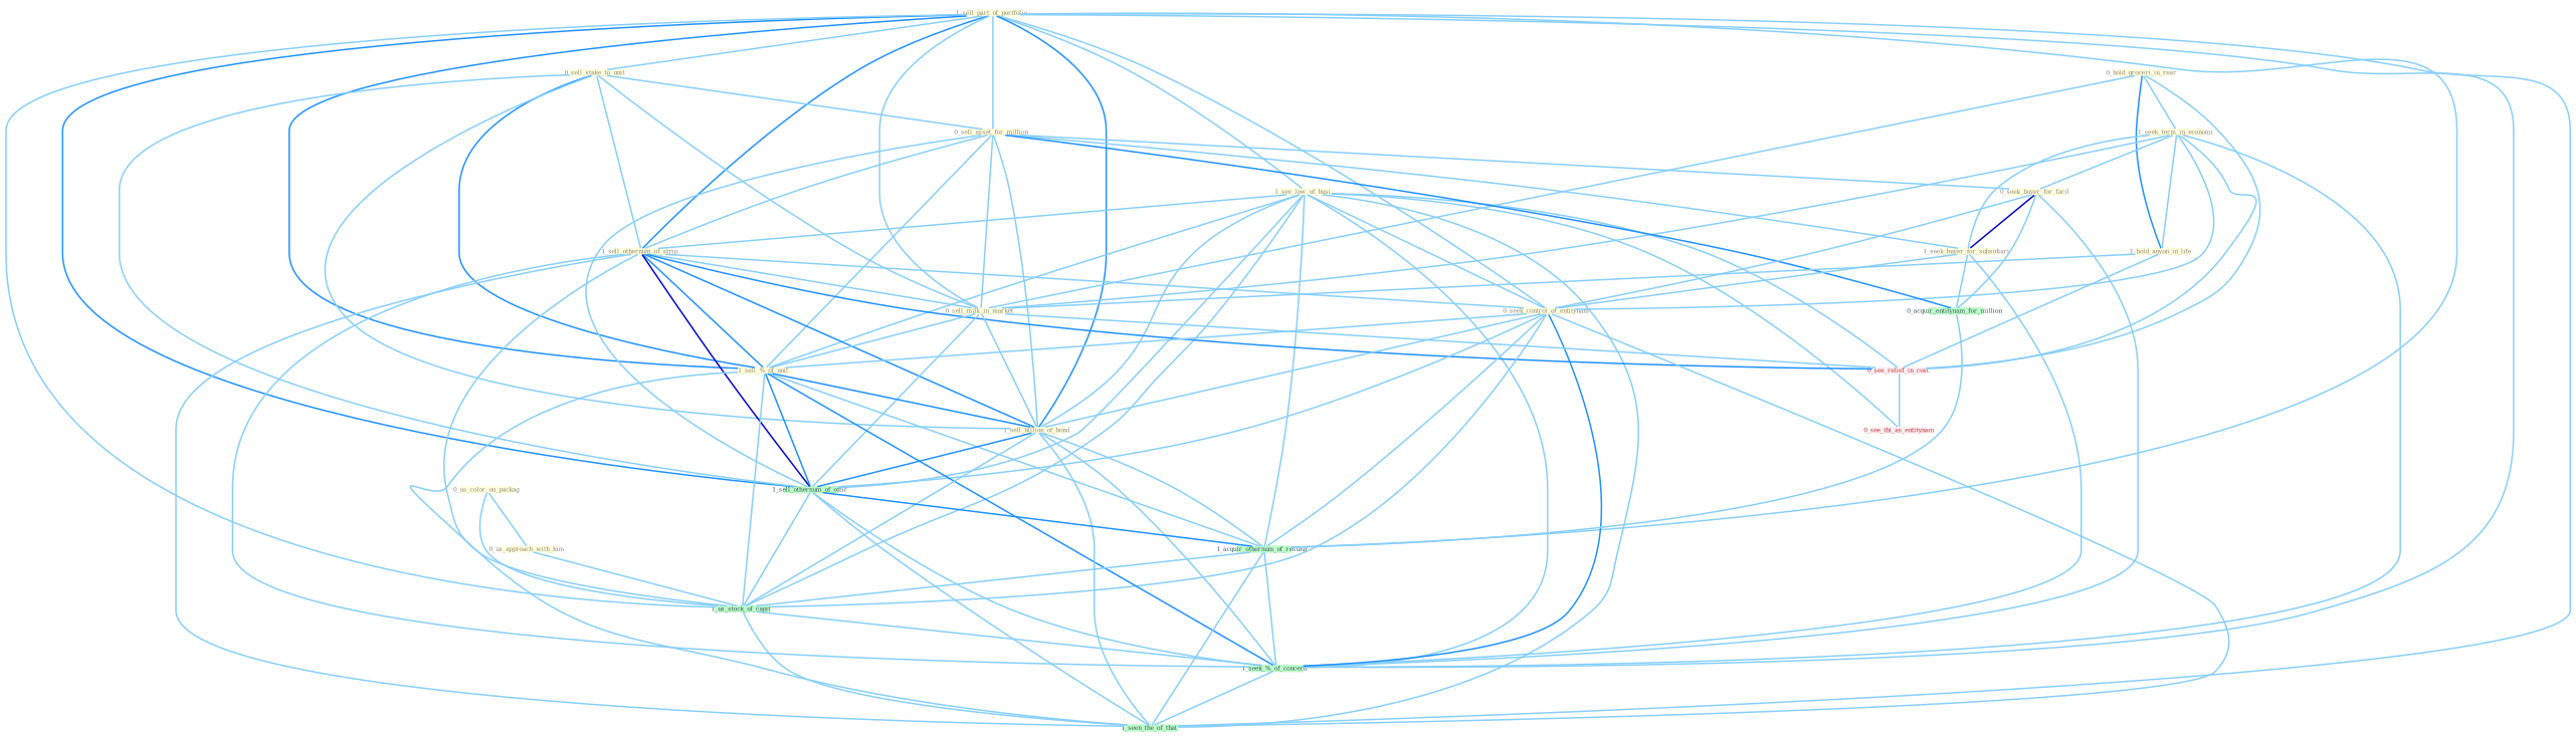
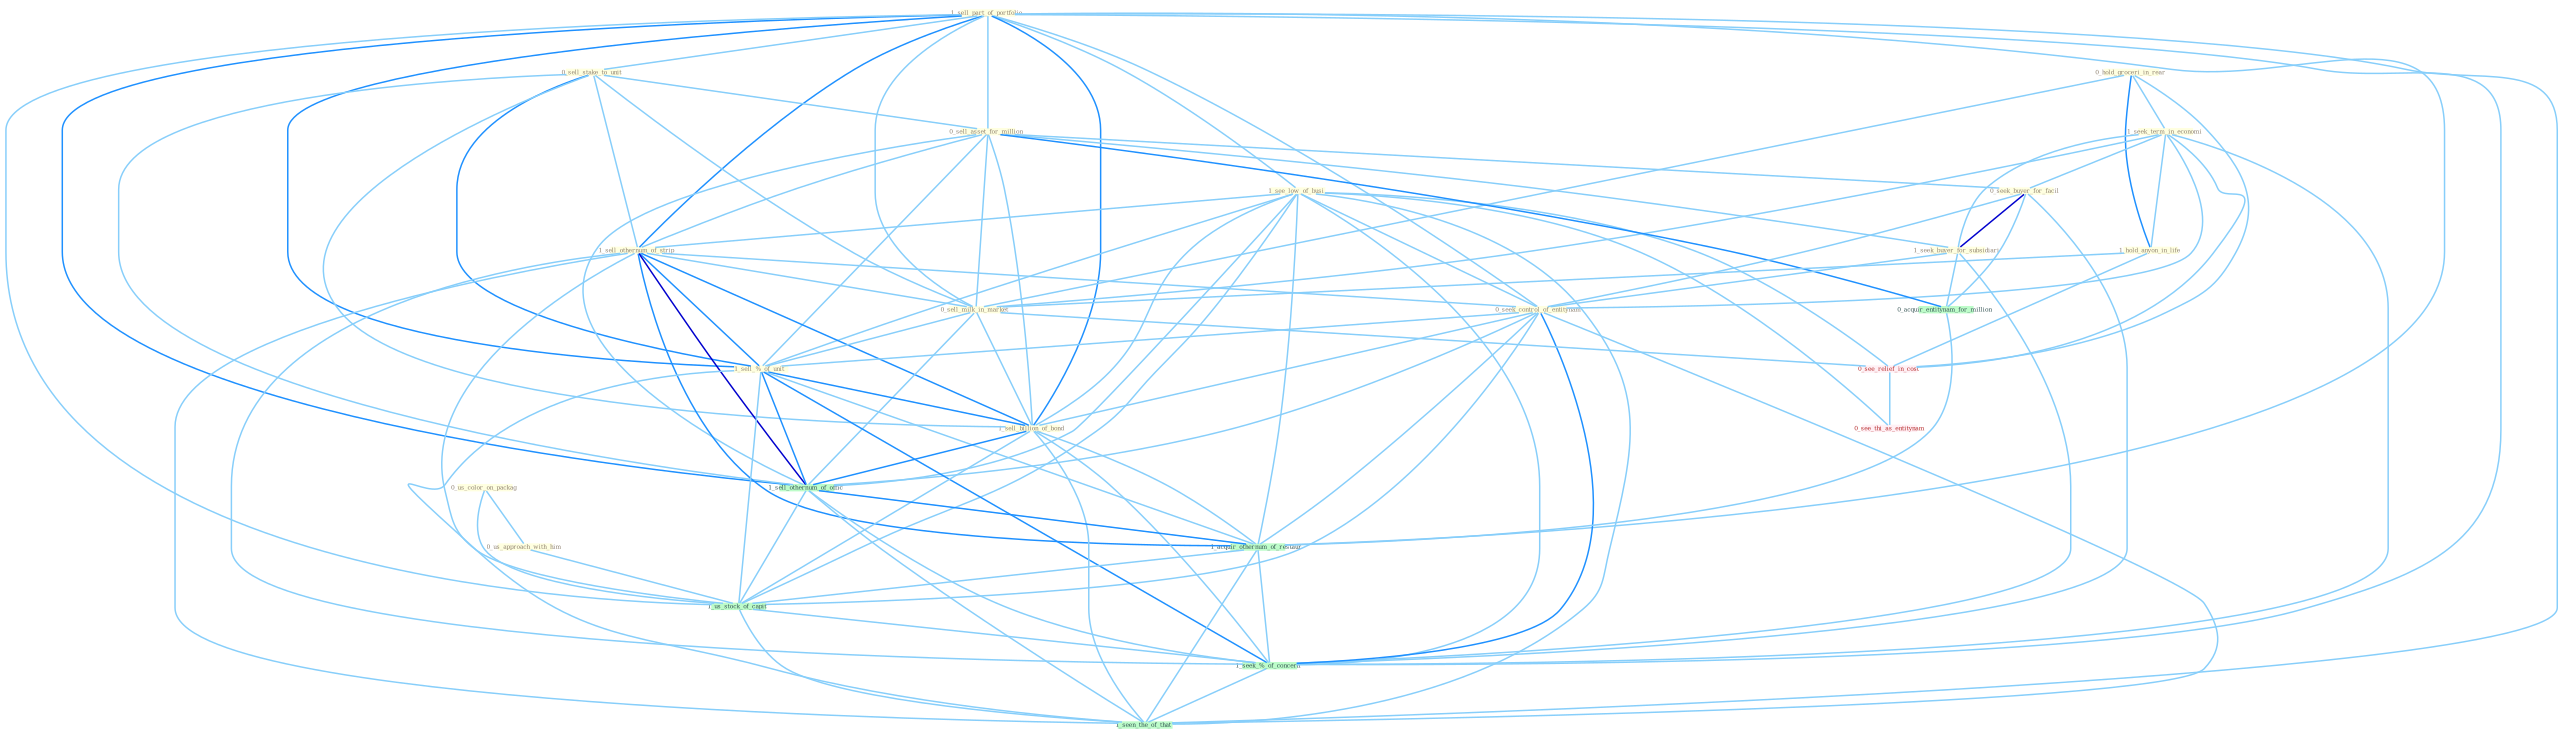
  graph {
    node [color="#ffffe0" fixedsize=true fontcolor="#8b7d6b" fontsize=4 shape=polygon style=filled]
    edge [color="#87cefa" w=1]
    "1_sell_part_of_portfolio " [height=.06 width=.5]
    "0_hold_groceri_in_rear " [height=.06 width=.5]
    "1_see_low_of_busi " [height=.06 width=.5]
    "1_seek_term_in_economi " [height=.06 width=.5]
    "0_sell_stake_to_unit " [height=.06 width=.5]
    "0_us_color_on_packag " [height=.06 width=.5]
    "0_sell_asset_for_million " [height=.06 width=.5]
    "0_seek_buyer_for_facil " [height=.06 width=.5]
    "1_seek_buyer_for_subsidiari " [height=.06 width=.5]
    "1_sell_othernum_of_strip " [height=.06 width=.5]
    "0_seek_control_of_entitynam " [height=.06 width=.5]
    "1_hold_anyon_in_life " [height=.06 width=.5]
    "0_us_approach_with_him " [height=.06 width=.5]
    "0_sell_milk_in_market " [height=.06 width=.5]
    "1_sell_%_of_unit " [height=.06 width=.5]
    "1_sell_billion_of_bond " [height=.06 width=.5]
    "0_see_relief_in_cost " [color="#fff0f5" fontcolor="#b22222" height=.06 width=.5]
    n18 [color="#fff0f5" fontcolor="#b22222" height=.06 label="0_see_thi_as_entitynam" width=.5]
    "1_sell_othernum_of_offic " [color="#BDFCC9" fontcolor="#2f4f4f" height=.06 width=.5]
    "1_acquir_othernum_of_restaur " [color="#BDFCC9" fontcolor="#2f4f4f" height=.06 width=.5]
    "1_us_stock_of_capit " [color="#BDFCC9" fontcolor="#2f4f4f" height=.06 width=.5]
    "1_seek_%_of_concern " [color="#BDFCC9" fontcolor="#2f4f4f" height=.06 width=.5]
    "1_seen_the_of_that " [color="#BDFCC9" fontcolor="#2f4f4f" height=.06 width=.5]
    "0_acquir_entitynam_for_million " [color="#BDFCC9" fontcolor="#2f4f4f" height=.06 width=.5]
    subgraph sub_1 {
      "1_sell_part_of_portfolio "
      "0_hold_groceri_in_rear "
      "1_see_low_of_busi "
      "1_seek_term_in_economi "
      "0_sell_stake_to_unit "
      "0_us_color_on_packag "
      "0_sell_asset_for_million "
      "0_seek_buyer_for_facil "
      "1_seek_buyer_for_subsidiari "
      "1_sell_othernum_of_strip "
      "0_seek_control_of_entitynam "
      "1_hold_anyon_in_life "
      "0_us_approach_with_him "
      "0_sell_milk_in_market "
      "1_sell_%_of_unit "
      "1_sell_billion_of_bond "
    }
    subgraph sub_2 {
      "0_see_relief_in_cost "
      n18
    }
    "1_sell_part_of_portfolio " -- "1_see_low_of_busi "
    "1_sell_part_of_portfolio " -- "0_sell_stake_to_unit "
    "1_sell_part_of_portfolio " -- "0_sell_asset_for_million "
    "1_sell_part_of_portfolio " -- "1_sell_othernum_of_strip " [color="#1e90ff" w=2]
    "1_sell_part_of_portfolio " -- "0_seek_control_of_entitynam "
    "1_sell_part_of_portfolio " -- "0_sell_milk_in_market "
    "1_sell_part_of_portfolio " -- "1_sell_%_of_unit " [color="#1e90ff" w=2]
    "1_sell_part_of_portfolio " -- "1_sell_billion_of_bond " [color="#1e90ff" w=2]
    "1_sell_part_of_portfolio " -- "1_sell_othernum_of_offic " [color="#1e90ff" w=2]
    "1_sell_part_of_portfolio " -- "1_acquir_othernum_of_restaur "
    "1_sell_part_of_portfolio " -- "1_us_stock_of_capit "
    "1_sell_part_of_portfolio " -- "1_seek_%_of_concern "
    "1_sell_part_of_portfolio " -- "1_seen_the_of_that "
    "0_hold_groceri_in_rear " -- "1_seek_term_in_economi "
    "0_hold_groceri_in_rear " -- "1_hold_anyon_in_life " [color="#1e90ff" w=2]
    "0_hold_groceri_in_rear " -- "0_sell_milk_in_market "
    "0_hold_groceri_in_rear " -- "0_see_relief_in_cost "
    "1_see_low_of_busi " -- "1_sell_othernum_of_strip "
    "1_see_low_of_busi " -- "0_seek_control_of_entitynam "
    "1_see_low_of_busi " -- "1_sell_%_of_unit "
    "1_see_low_of_busi " -- "1_sell_billion_of_bond "
    "1_see_low_of_busi " -- "0_see_relief_in_cost "
    "1_see_low_of_busi " -- n18
    "1_see_low_of_busi " -- "1_sell_othernum_of_offic "
    "1_see_low_of_busi " -- "1_acquir_othernum_of_restaur "
    "1_see_low_of_busi " -- "1_us_stock_of_capit "
    "1_see_low_of_busi " -- "1_seek_%_of_concern "
    "1_see_low_of_busi " -- "1_seen_the_of_that "
    "1_seek_term_in_economi " -- "0_seek_buyer_for_facil "
    "1_seek_term_in_economi " -- "1_seek_buyer_for_subsidiari "
    "1_seek_term_in_economi " -- "0_seek_control_of_entitynam "
    "1_seek_term_in_economi " -- "1_hold_anyon_in_life "
    "1_seek_term_in_economi " -- "0_sell_milk_in_market "
    "1_seek_term_in_economi " -- "0_see_relief_in_cost "
    "1_seek_term_in_economi " -- "1_seek_%_of_concern "
    "0_sell_stake_to_unit " -- "0_sell_asset_for_million "
    "0_sell_stake_to_unit " -- "1_sell_othernum_of_strip "
    "0_sell_stake_to_unit " -- "0_sell_milk_in_market "
    "0_sell_stake_to_unit " -- "1_sell_%_of_unit " [color="#1e90ff" w=2]
    "0_sell_stake_to_unit " -- "1_sell_billion_of_bond "
    "0_sell_stake_to_unit " -- "1_sell_othernum_of_offic "
    "0_us_color_on_packag " -- "0_us_approach_with_him "
    "0_us_color_on_packag " -- "1_us_stock_of_capit "
    "0_sell_asset_for_million " -- "0_seek_buyer_for_facil "
    "0_sell_asset_for_million " -- "1_seek_buyer_for_subsidiari "
    "0_sell_asset_for_million " -- "1_sell_othernum_of_strip "
    "0_sell_asset_for_million " -- "0_sell_milk_in_market "
    "0_sell_asset_for_million " -- "1_sell_%_of_unit "
    "0_sell_asset_for_million " -- "1_sell_billion_of_bond "
    "0_sell_asset_for_million " -- "1_sell_othernum_of_offic "
    "0_sell_asset_for_million " -- "0_acquir_entitynam_for_million " [color="#1e90ff" w=2]
    "0_seek_buyer_for_facil " -- "1_seek_buyer_for_subsidiari " [color="#0000cd" w=3]
    "0_seek_buyer_for_facil " -- "0_seek_control_of_entitynam "
    "0_seek_buyer_for_facil " -- "1_seek_%_of_concern "
    "0_seek_buyer_for_facil " -- "0_acquir_entitynam_for_million "
    "1_seek_buyer_for_subsidiari " -- "0_seek_control_of_entitynam "
    "1_seek_buyer_for_subsidiari " -- "1_seek_%_of_concern "
    "1_seek_buyer_for_subsidiari " -- "0_acquir_entitynam_for_million "
    "1_sell_othernum_of_strip " -- "0_seek_control_of_entitynam "
    "1_sell_othernum_of_strip " -- "0_sell_milk_in_market "
    "1_sell_othernum_of_strip " -- "1_sell_%_of_unit " [color="#1e90ff" w=2]
    "1_sell_othernum_of_strip " -- "1_sell_billion_of_bond " [color="#1e90ff" w=2]
    "1_sell_othernum_of_strip " -- "1_sell_othernum_of_offic " [color="#0000cd" w=3]
-   "1_sell_othernum_of_strip " -- "0_see_relief_in_cost " [color="#1e90ff" w=2]
+   "1_sell_othernum_of_strip " -- "1_acquir_othernum_of_restaur " [color="#1e90ff" w=2]
    "1_sell_othernum_of_strip " -- "1_us_stock_of_capit "
    "1_sell_othernum_of_strip " -- "1_seek_%_of_concern "
    "1_sell_othernum_of_strip " -- "1_seen_the_of_that "
    "0_seek_control_of_entitynam " -- "1_sell_%_of_unit "
    "0_seek_control_of_entitynam " -- "1_sell_billion_of_bond "
    "0_seek_control_of_entitynam " -- "1_sell_othernum_of_offic "
    "0_seek_control_of_entitynam " -- "1_acquir_othernum_of_restaur "
    "0_seek_control_of_entitynam " -- "1_us_stock_of_capit "
    "0_seek_control_of_entitynam " -- "1_seek_%_of_concern " [color="#1e90ff" w=2]
    "0_seek_control_of_entitynam " -- "1_seen_the_of_that "
    "1_hold_anyon_in_life " -- "0_sell_milk_in_market "
    "1_hold_anyon_in_life " -- "0_see_relief_in_cost "
    "0_us_approach_with_him " -- "1_us_stock_of_capit "
    "0_sell_milk_in_market " -- "1_sell_%_of_unit "
    "0_sell_milk_in_market " -- "1_sell_billion_of_bond "
    "0_sell_milk_in_market " -- "0_see_relief_in_cost "
    "0_sell_milk_in_market " -- "1_sell_othernum_of_offic "
    "1_sell_%_of_unit " -- "1_sell_billion_of_bond " [color="#1e90ff" w=2]
    "1_sell_%_of_unit " -- "1_sell_othernum_of_offic " [color="#1e90ff" w=2]
    "1_sell_%_of_unit " -- "1_acquir_othernum_of_restaur "
    "1_sell_%_of_unit " -- "1_us_stock_of_capit "
    "1_sell_%_of_unit " -- "1_seek_%_of_concern " [color="#1e90ff" w=2]
    "1_sell_%_of_unit " -- "1_seen_the_of_that "
    "1_sell_billion_of_bond " -- "1_sell_othernum_of_offic " [color="#1e90ff" w=2]
    "1_sell_billion_of_bond " -- "1_acquir_othernum_of_restaur "
    "1_sell_billion_of_bond " -- "1_us_stock_of_capit "
    "1_sell_billion_of_bond " -- "1_seek_%_of_concern "
    "1_sell_billion_of_bond " -- "1_seen_the_of_that "
    "0_see_relief_in_cost " -- n18
    "1_sell_othernum_of_offic " -- "1_acquir_othernum_of_restaur " [color="#1e90ff" w=2]
    "1_sell_othernum_of_offic " -- "1_us_stock_of_capit "
    "1_sell_othernum_of_offic " -- "1_seek_%_of_concern "
    "1_sell_othernum_of_offic " -- "1_seen_the_of_that "
    "1_acquir_othernum_of_restaur " -- "1_us_stock_of_capit "
    "1_acquir_othernum_of_restaur " -- "1_seek_%_of_concern "
    "1_acquir_othernum_of_restaur " -- "1_seen_the_of_that "
    "1_us_stock_of_capit " -- "1_seek_%_of_concern "
    "1_us_stock_of_capit " -- "1_seen_the_of_that "
    "1_seek_%_of_concern " -- "1_seen_the_of_that "
    "0_acquir_entitynam_for_million " -- "1_acquir_othernum_of_restaur "
  }
